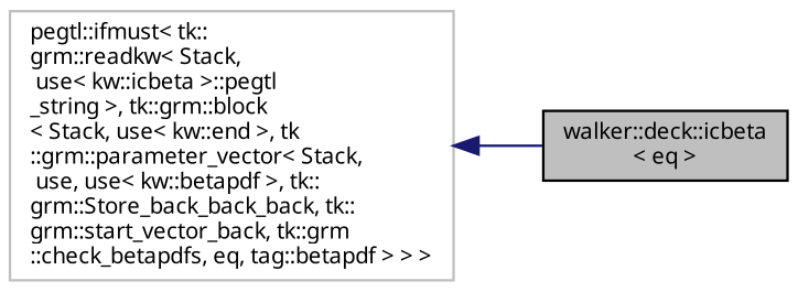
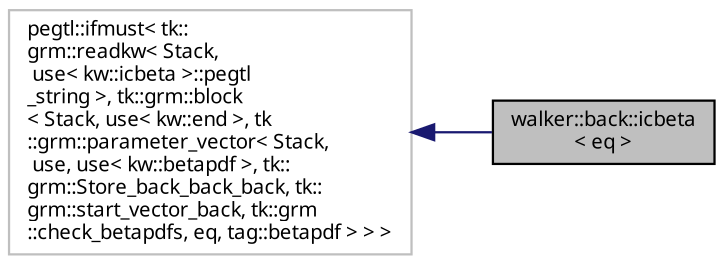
  digraph {
    rankdir=LR
    node [fontname="sans-serif" fontsize=9 shape=record]
-   n1 [color=black fillcolor=grey75 fontcolor=black height=0.2 label="walker::deck::icbeta\l\< eq \>" style=filled width=0.4]
+   n1 [color=black fillcolor=grey75 fontcolor=black height=0.2 label="walker::back::icbeta\l\< eq \>" style=filled width=0.4]
    n2 [color=grey75 height=0.2 label="pegtl::ifmust\< tk::\lgrm::readkw\< Stack,\l use\< kw::icbeta \>::pegtl\l_string \>, tk::grm::block\l\< Stack, use\< kw::end \>, tk\l::grm::parameter_vector\< Stack,\l use, use\< kw::betapdf \>, tk::\lgrm::Store_back_back_back, tk::\lgrm::start_vector_back, tk::grm\l::check_betapdfs, eq, tag::betapdf \> \> \>" width=0.4]
    n2 -> n1 [color=midnightblue dir=back fontname="sans-serif" fontsize=9 labelfontname="sans-serif" labelfontsize=9 style=solid]
  }
